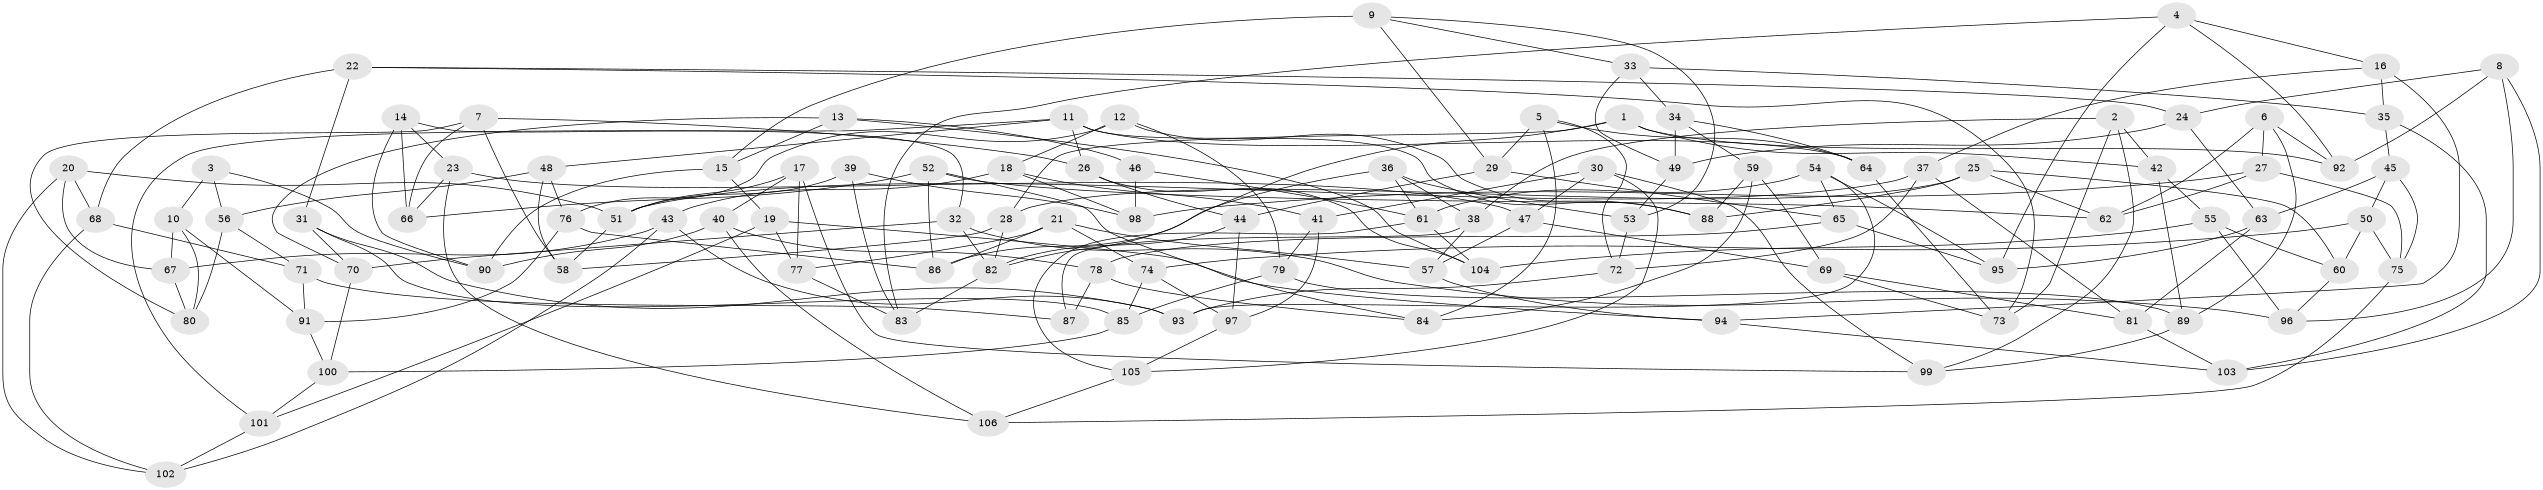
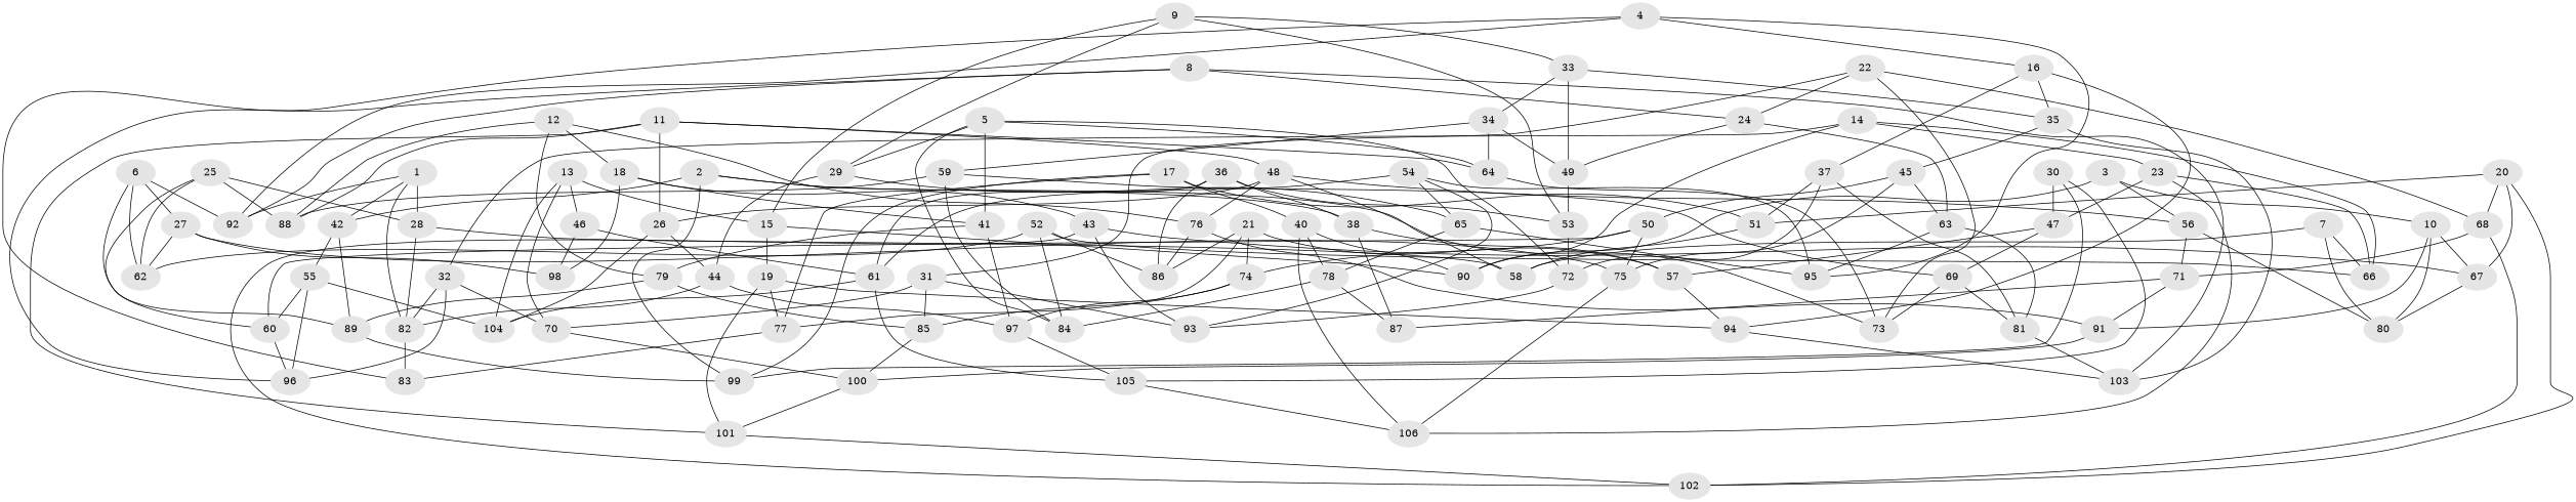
  graph {
    fontname="DejaVu Serif"
    node [color=gray90 fontname="DejaVu Serif" style=filled]
    edge [fontname="DejaVu Serif"]
    1
    28
    42
    82
    92
    58
    89
    55
    83
    2
    38
    73
    99
    57
    87
    3
    10
    56
    90
    80
    67
    91
    71
    64
    4
    16
    95
    35
    37
    94
    5
    29
    72
    84
    44
    65
    93
    6
    27
    62
    98
    75
    7
    26
    66
    104
    8
    24
    96
    103
    49
    63
    9
    15
    33
    53
    19
    34
    100
    11
    48
    88
    101
    76
    102
    12
    18
    79
    41
    43
    86
    85
    13
    46
    70
    61
    14
    23
    32
    47
    106
    77
    45
    51
    81
    17
    40
    78
    97
    20
    68
-   39
    21
    74
    22
    31
    69
    25
    60
    30
    105
    59
    50
    36
    52
    54
    1 -- 28
    1 -- 42
    1 -- 82
    1 -- 92
    28 -- 82
    28 -- 58
    42 -- 89
    42 -- 55
    82 -- 83
    89 -- 99
    55 -- 104
    55 -- 96
    55 -- 60
    2 -- 42
    2 -- 38
    2 -- 73
    2 -- 99
    38 -- 57
    38 -- 87
    57 -- 94
    3 -- 10
    3 -- 56
    3 -- 90
    10 -- 80
    10 -- 67
    10 -- 91
    56 -- 80
    56 -- 71
    67 -- 80
    91 -- 100
    71 -- 87
    71 -- 91
    64 -- 73
    4 -- 92
    4 -- 83
    4 -- 16
    4 -- 95
    16 -- 35
    16 -- 37
    16 -- 94
    35 -- 103
    35 -- 45
    37 -- 72
    37 -- 51
    37 -- 81
    94 -- 103
    5 -- 64
    5 -- 29
    5 -- 72
    5 -- 84
    29 -- 44
    29 -- 65
    72 -- 93
    44 -- 82
    44 -- 97
    65 -- 95
    65 -- 78
    6 -- 92
    6 -- 89
    6 -- 27
    6 -- 62
    27 -- 62
    27 -- 98
    27 -- 75
    75 -- 106
    7 -- 58
    7 -- 80
-   7 -- 26
+   48 -- 26
    7 -- 66
    26 -- 44
    26 -- 104
    8 -- 92
    8 -- 24
    8 -- 96
    8 -- 103
    24 -- 49
    24 -- 63
    49 -- 53
    63 -- 95
    63 -- 81
    9 -- 29
    9 -- 15
    9 -- 33
    9 -- 53
    15 -- 90
    15 -- 19
    33 -- 35
    33 -- 49
    33 -- 34
    53 -- 72
    19 -- 94
    19 -- 101
    19 -- 77
    34 -- 64
    34 -- 49
    34 -- 59
    100 -- 101
    11 -- 64
    11 -- 26
    11 -- 48
    11 -- 88
    11 -- 101
    48 -- 58
    48 -- 56
    48 -- 76
    101 -- 102
    76 -- 91
    76 -- 86
    12 -- 88
    12 -- 76
    12 -- 18
    12 -- 79
    18 -- 98
    18 -- 41
    18 -- 43
    79 -- 89
    79 -- 85
    41 -- 79
    41 -- 97
    43 -- 67
    43 -- 93
    43 -- 102
    85 -- 100
    13 -- 104
    13 -- 15
    13 -- 46
    13 -- 70
    46 -- 98
    46 -- 61
    70 -- 100
    61 -- 104
    61 -- 105
    14 -- 90
    14 -- 66
    14 -- 23
    14 -- 32
    23 -- 66
    23 -- 47
    23 -- 106
    32 -- 82
    32 -- 96
    32 -- 70
    47 -- 57
    47 -- 69
    77 -- 83
    45 -- 75
    45 -- 63
    45 -- 50
    51 -- 58
    81 -- 103
    17 -- 99
    17 -- 77
    17 -- 51
    17 -- 40
    40 -- 90
    40 -- 106
    40 -- 78
    78 -- 87
    78 -- 84
    97 -- 105
    20 -- 67
    20 -- 102
    20 -- 51
    20 -- 68
    68 -- 71
    68 -- 102
-   39 -- 83
-   39 -- 98
-   39 -- 51
    21 -- 57
    21 -- 86
    21 -- 77
    21 -- 74
    74 -- 85
    74 -- 97
    22 -- 73
    22 -- 24
    22 -- 68
    22 -- 31
    31 -- 93
    31 -- 85
    31 -- 70
    69 -- 73
    69 -- 81
    25 -- 28
    25 -- 62
    25 -- 88
    25 -- 60
    60 -- 96
    30 -- 99
-   30 -- 41
+   5 -- 41
    30 -- 47
    30 -- 105
    105 -- 106
    59 -- 84
    59 -- 88
    59 -- 69
    50 -- 75
    50 -- 74
    50 -- 60
    36 -- 38
    36 -- 53
    36 -- 86
    36 -- 61
    52 -- 84
    52 -- 62
    52 -- 66
    52 -- 86
    54 -- 95
    54 -- 65
    54 -- 93
    54 -- 61
  }
